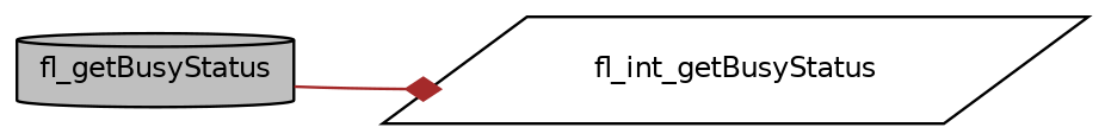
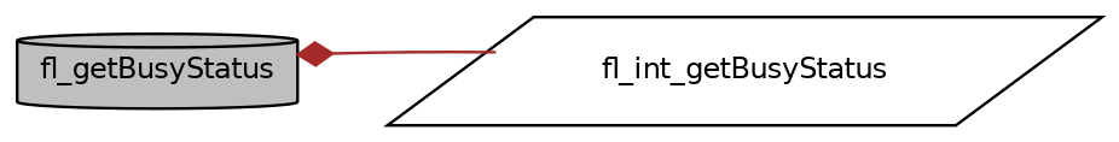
  digraph {
    rankdir=LR
    node [color=black fontname=Helvetica fontsize=10 style=filled]
    n1 [fillcolor=grey75 fontcolor=black height=0.2 label=fl_getBusyStatus shape=cylinder width=0.4]
    n2 [fillcolor=white height=0.2 label=fl_int_getBusyStatus shape=parallelogram width=0.4]
-   n1 -> n2 [color=brown fontname=Helvetica fontsize=10 labelfontname=Helvetica labelfontsize=10 style=solid arrowhead=diamond]
+   n2 -> n1 [color=brown fontname=Helvetica fontsize=10 labelfontname=Helvetica labelfontsize=10 style=solid arrowhead=diamond]
  }
